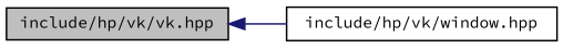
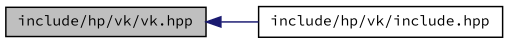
  digraph {
    rankdir=LR
    fontname="Source Code Pro"
    node [color=black fontname="Source Code Pro" fontsize=10 shape=record style=filled]
    n1 [fillcolor=grey75 fontcolor=black height=0.2 label="include/hp/vk/vk.hpp" width=0.4]
-   n2 [fillcolor=white height=0.2 label="include/hp/vk/window.hpp" width=0.4]
+   n2 [fillcolor=white height=0.2 label="include/hp/vk/include.hpp" width=0.4]
    n1 -> n2 [color=midnightblue dir=back fontname="Source Code Pro" fontsize=10 labelfontname=Helvetica labelfontsize=10 style=solid]
  }
